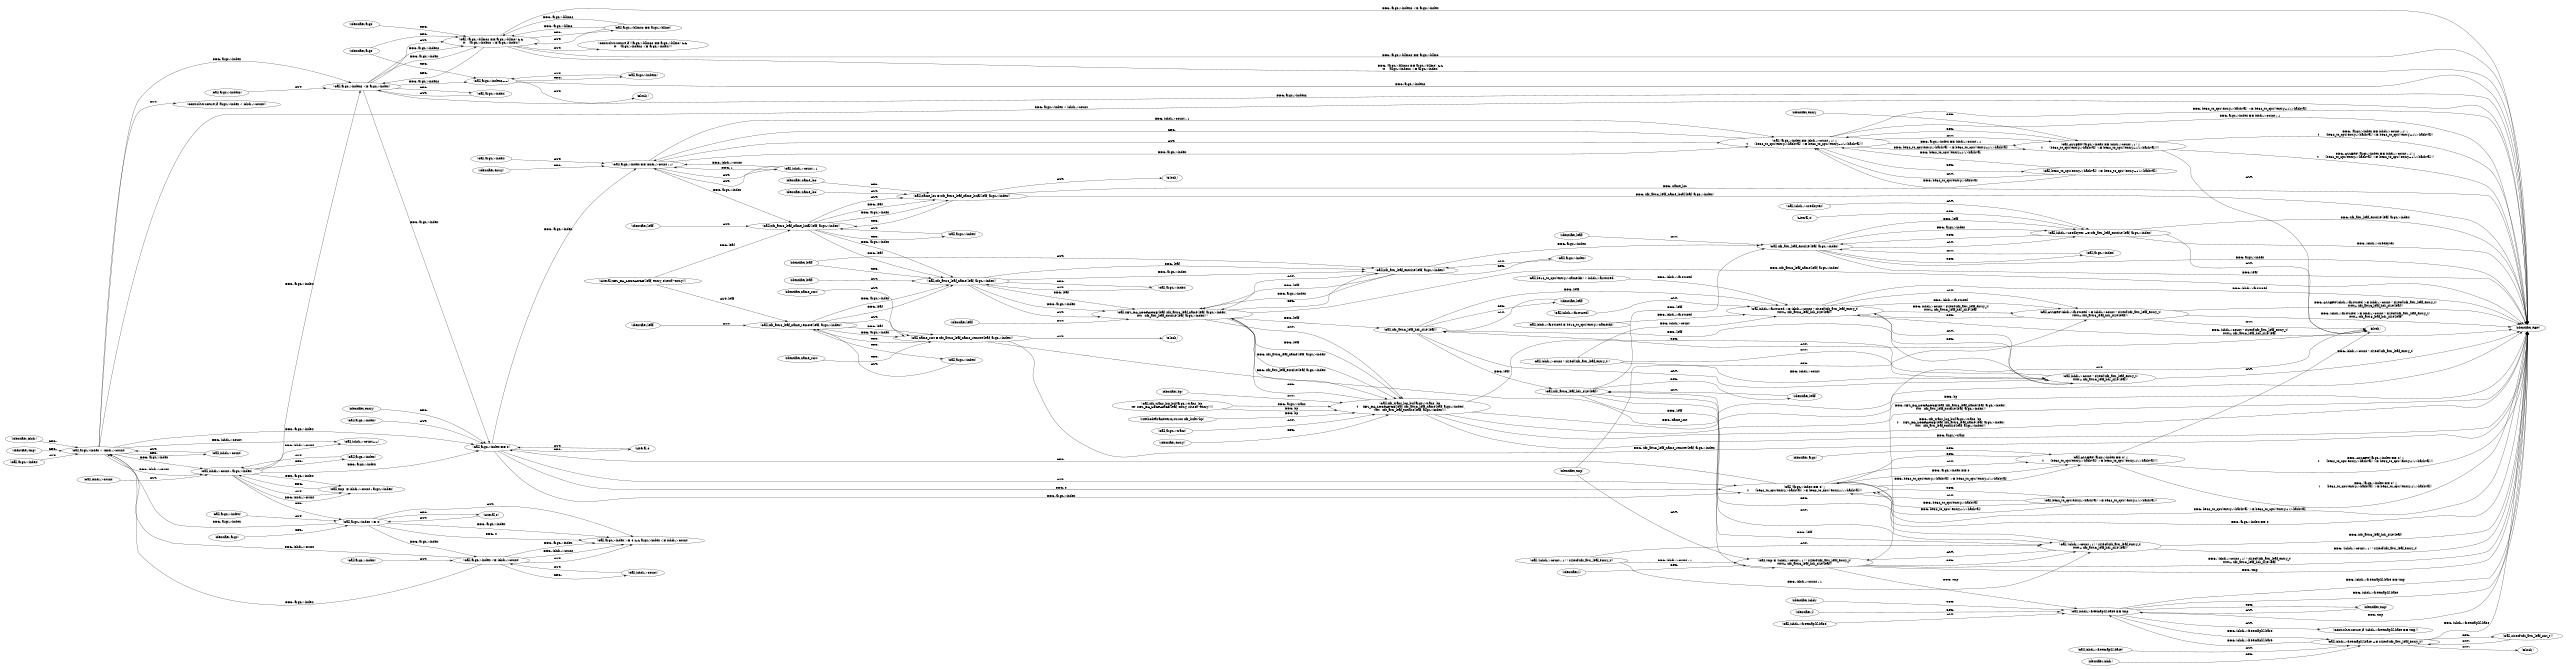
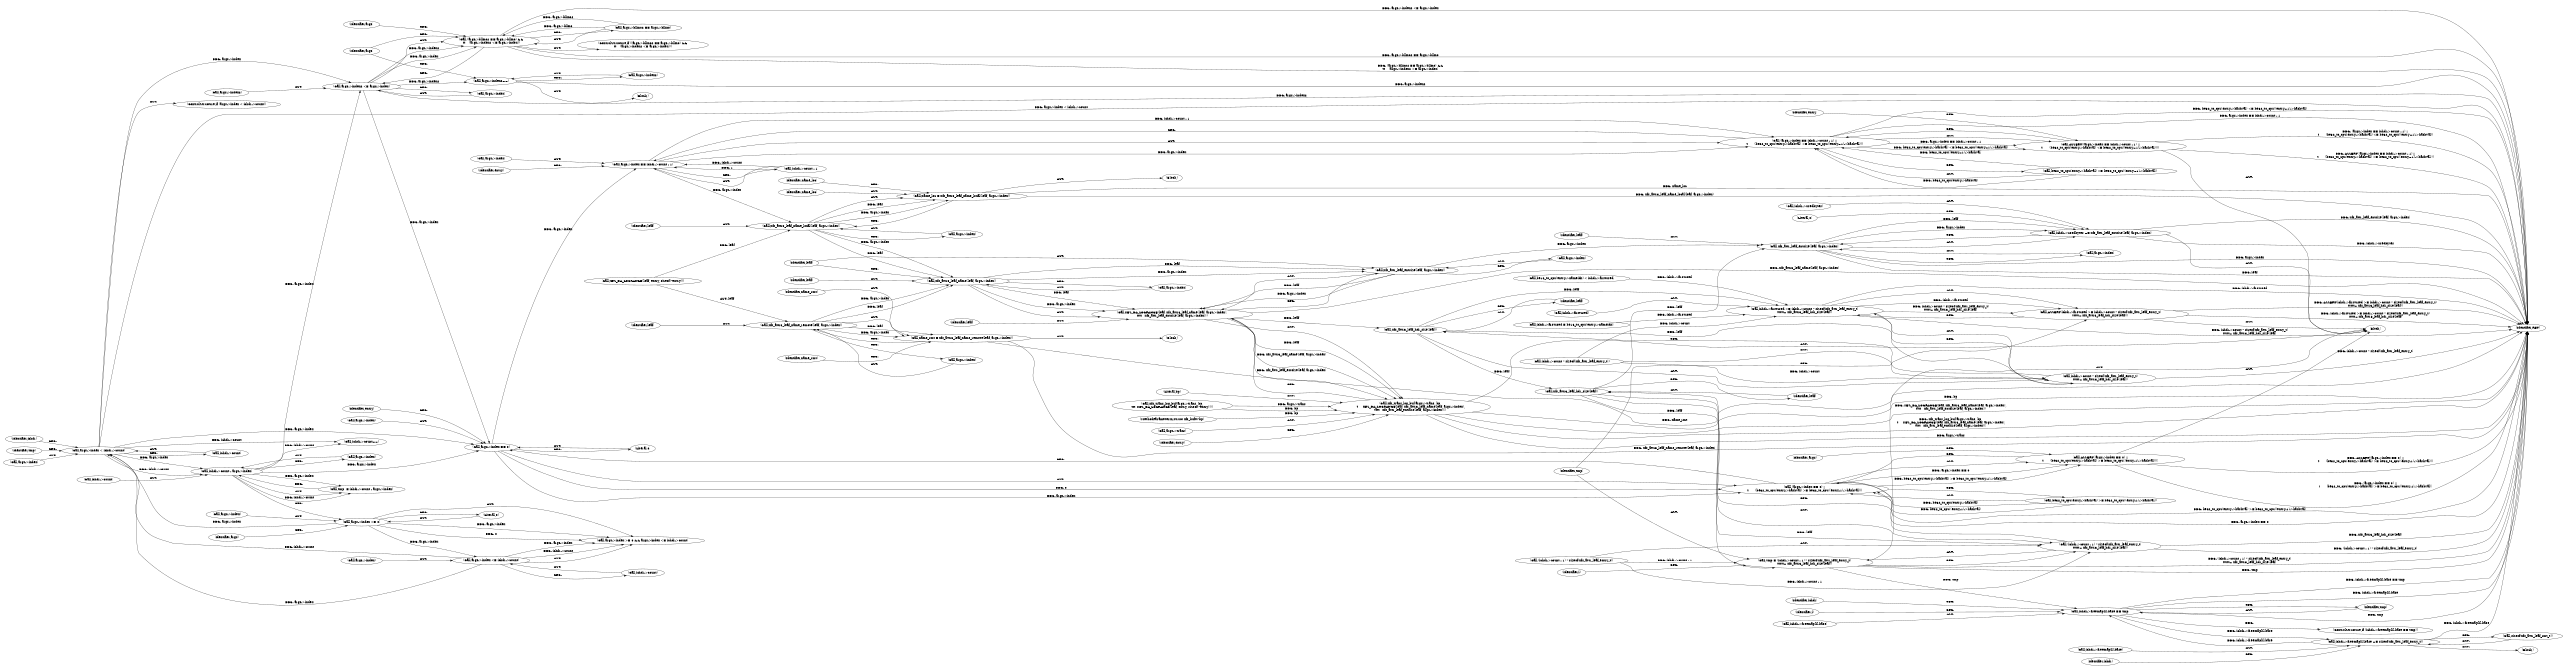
  digraph {
    rankdir=LR
    n1 [label="(Call,args->index2 <= args->index)"]
    n2 [label="(Call,(args->blkno2 == args->blkno) &&\n\t\t    (args->index2 <= args->index))"]
    n3 [label="(Call,args->index2++)"]
    n4 [label="(Call,args->index == 0)"]
    n5 [label="(Call,args->index)"]
    n6 [label="(Identifier,RET)"]
    n7 [label="(Call,args->blkno2 == args->blkno)"]
    n8 [label="(ControlStructure,if ((args->blkno2 == args->blkno) &&\n\t\t    (args->index2 <= args->index)))"]
    n9 [label="(Call,args->index2)"]
    n10 [label="(Block,)"]
    n11 [label="(Call,(args->index == 0) ||\n\t       (be32_to_cpu(entry->hashval) >= be32_to_cpu((entry-1)->hashval)))"]
    n12 [label="(Call,args->index == ichdr->count - 1)"]
    n13 [label="(Literal,0)"]
    n14 [label="(Call,args->index < ichdr->count)"]
    n15 [label="(Call,ichdr->count - args->index)"]
    n16 [label="(Call,ichdr->count)"]
    n17 [label="(ControlStructure,if (args->index < ichdr->count))"]
    n18 [label="(Call,ichdr->count++)"]
    n19 [label="(Call,args->index >= 0)"]
    n20 [label="(Call,tmp  = ichdr->count - args->index)"]
    n21 [label="(Call,args->index)"]
    n22 [label="(Call,args->index <= ichdr->count)"]
    n23 [label="(Call,ichdr->count)"]
    n24 [label="(Call,args->index >= 0 && args->index <= ichdr->count)"]
    n25 [label="(Literal,0)"]
    n26 [label="(Call,ASSERT((args->index == 0) ||\n\t       (be32_to_cpu(entry->hashval) >= be32_to_cpu((entry-1)->hashval))))"]
    n27 [label="(Call,be32_to_cpu(entry->hashval) >= be32_to_cpu((entry-1)->hashval))"]
    n28 [label="(Call,(args->index == ichdr->count - 1) ||\n\t       (be32_to_cpu(entry->hashval) <= be32_to_cpu((entry+1)->hashval)))"]
    n29 [label="(Call,xfs_attr3_leaf_name_local(leaf, args->index))"]
    n30 [label="(Call,ichdr->count - 1)"]
    n31 [label="(Block,)"]
    n32 [label="(Call,ASSERT((args->index == ichdr->count - 1) ||\n\t       (be32_to_cpu(entry->hashval) <= be32_to_cpu((entry+1)->hashval))))"]
    n33 [label="(Call,be32_to_cpu(entry->hashval) <= be32_to_cpu((entry+1)->hashval))"]
    n34 [label="(Call,name_loc = xfs_attr3_leaf_name_local(leaf, args->index))"]
    n35 [label="(Call,xfs_attr3_leaf_name(leaf, args->index))"]
    n36 [label="(Call,args->index)"]
    n37 [label="(Call,xfs_attr3_leaf_name_remote(leaf, args->index))"]
    n38 [label="(Call,name_rmt = xfs_attr3_leaf_name_remote(leaf, args->index))"]
    n39 [label="(Call,args->index)"]
    n40 [label="(Block,)"]
    n41 [label="(Call,XFS_DA_LOGRANGE(leaf, xfs_attr3_leaf_name(leaf, args->index),\n\t\t\t\t   xfs_attr_leaf_entsize(leaf, args->index)))"]
    n42 [label="(Call,xfs_attr_leaf_entsize(leaf, args->index))"]
    n43 [label="(Call,args->index)"]
    n44 [label="(Call,xfs_trans_log_buf(args->trans, bp,\n \t     XFS_DA_LOGRANGE(leaf, xfs_attr3_leaf_name(leaf, args->index),\n\t\t\t\t   xfs_attr_leaf_entsize(leaf, args->index))))"]
    n45 [label="(Call,xfs_attr3_leaf_hdr_size(leaf))"]
    n46 [label="(Call,xfs_attr_leaf_entsize(leaf, args->index))"]
    n47 [label="(Call,args->index)"]
    n48 [label="(Call,ichdr->firstused >= ichdr->count * sizeof(xfs_attr_leaf_entry_t)\n\t\t\t\t\t+ xfs_attr3_leaf_hdr_size(leaf))"]
    n49 [label="(Call,ichdr->count * sizeof(xfs_attr_leaf_entry_t)\n\t\t\t\t\t+ xfs_attr3_leaf_hdr_size(leaf))"]
    n50 [label="(Call,xfs_attr3_leaf_hdr_size(leaf))"]
    n51 [label="(Identifier,leaf)"]
    n52 [label="(Call,ASSERT(ichdr->firstused >= ichdr->count * sizeof(xfs_attr_leaf_entry_t)\n\t\t\t\t\t+ xfs_attr3_leaf_hdr_size(leaf)))"]
    n53 [label="(Call,tmp = (ichdr->count - 1) * sizeof(xfs_attr_leaf_entry_t)\n\t\t\t\t\t+ xfs_attr3_leaf_hdr_size(leaf))"]
    n54 [label="(Call,(ichdr->count - 1) * sizeof(xfs_attr_leaf_entry_t)\n\t\t\t\t\t+ xfs_attr3_leaf_hdr_size(leaf))"]
    n55 [label="(Identifier,leaf)"]
    n56 [label="(Call,ichdr->freemap[i].base == tmp)"]
    n57 [label="(Call,ichdr->usedbytes += xfs_attr_leaf_entsize(leaf, args->index))"]
    n58 [label="(Call,args->index)"]
    n59 [label="(Call,ichdr->freemap[i].base += sizeof(xfs_attr_leaf_entry_t))"]
    n60 [label="(ControlStructure,if (ichdr->freemap[i].base == tmp))"]
    n61 [label="(Identifier,tmp)"]
    n62 [label="(Call,sizeof(xfs_attr_leaf_rmt_t))"]
    n63 [label="(Block,)"]
    n64 [label="(Block,)"]
    n65 [label="(Identifier,i)"]
    n66 [label="(Identifier,leaf)"]
    n67 [label="(Call,(ichdr->count - 1) * sizeof(xfs_attr_leaf_entry_t))"]
    n68 [label="(Call,args->trans)"]
    n69 [label="(Identifier,args)"]
    n70 [label="(Identifier,ichdr)"]
    n71 [label="(Call,xfs_trans_log_buf(args->trans, bp,\n\t\t\t  XFS_DA_LOGRANGE(leaf, entry, sizeof(*entry))))"]
    n72 [label="(Identifier,entry)"]
    n73 [label="(Identifier,entry)"]
-   n74 [label="(Literal,XFS_DA_LOGRANGE(leaf, entry, sizeof(*entry)))"]
+   n74 [label="(Call,XFS_DA_LOGRANGE(leaf, entry, sizeof(*entry)))"]
    n75 [label="(Identifier,leaf)"]
    n76 [label="(Identifier,leaf)"]
    n77 [label="(Call,be16_to_cpu(entry->nameidx) < ichdr->firstused)"]
    n78 [label="(Call,args->index)"]
    n79 [label="(Identifier,leaf)"]
    n80 [label="(Call,args->index)"]
    n81 [label="(Call,ichdr->freemap[i].base)"]
    n82 [label="(Identifier,ichdr)"]
    n83 [label="(Identifier,entry)"]
    n84 [label="(Identifier,args)"]
    n85 [label="(Call,ichdr->usedbytes)"]
    n86 [label="(Call,ichdr->freemap[i].base)"]
    n87 [label="(Call,ichdr->firstused)"]
    n88 [label="(Identifier,tmp)"]
    n89 [label="(Call,args->index2)"]
    n90 [label="(Identifier,name_loc)"]
    n91 [label="(Identifier,name_rmt)"]
    n92 [label="(Identifier,name_rmt)"]
    n93 [label="(Identifier,ichdr)"]
    n94 [label="(Identifier,leaf)"]
-   n95 [label="(Identifier,bp)"]
+   n95 [label="(Literal,bp)"]
    n96 [label="(Identifier,leaf)"]
    n97 [label="(Identifier,name_loc)"]
    n98 [label="(Identifier,args)"]
    n99 [label="(Identifier,tmp)"]
    n100 [label="(Call,ichdr->firstused = be16_to_cpu(entry->nameidx))"]
    n101 [label="(Identifier,entry)"]
    n102 [label="(Identifier,i)"]
    n103 [label="(Call,args->index)"]
    n104 [label="(Call,args->index)"]
    n105 [label="(MethodParameterIn,struct xfs_buf\t\t*bp)"]
    n106 [label="(Literal,0)"]
    n107 [label="(Call,args->index)"]
    n108 [label="(Identifier,args)"]
    n109 [label="(Call,ichdr->count)"]
    n110 [label="(Call,ichdr->count * sizeof(xfs_attr_leaf_entry_t))"]
    n1 -> n2 [label="AST: "]
    n1 -> n2 [label="DDG: args->index2"]
    n1 -> n2 [label="DDG: args->index"]
    n1 -> n3 [label="DDG: args->index2"]
    n1 -> n4 [label="DDG: args->index"]
    n1 -> n5 [label="CFG: "]
    n1 -> n6 [label="DDG: args->index2"]
    n2 -> n1 [label="CFG: "]
    n2 -> n6 [label="DDG: args->blkno2 == args->blkno"]
    n2 -> n6 [label="DDG: (args->blkno2 == args->blkno) &&\n\t\t    (args->index2 <= args->index)"]
    n2 -> n6 [label="DDG: args->index2 <= args->index"]
    n2 -> n7 [label="CFG: "]
    n2 -> n8 [label="AST: "]
    n3 -> n6 [label="DDG: args->index2"]
    n3 -> n9 [label="CFG: "]
    n3 -> n10 [label="AST: "]
    n4 -> n11 [label="AST: "]
    n4 -> n11 [label="DDG: args->index"]
    n4 -> n11 [label="DDG: 0"]
    n4 -> n12 [label="DDG: args->index"]
    n4 -> n13 [label="CFG: "]
    n5 -> n1 [label="AST: "]
    n7 -> n2 [label="AST: "]
    n7 -> n2 [label="DDG: args->blkno2"]
    n7 -> n2 [label="DDG: args->blkno"]
    n9 -> n3 [label="AST: "]
    n11 -> n4 [label="CFG: "]
    n11 -> n6 [label="DDG: be32_to_cpu(entry->hashval) >= be32_to_cpu((entry-1)->hashval)"]
    n11 -> n6 [label="DDG: args->index == 0"]
    n11 -> n26 [label="AST: "]
    n11 -> n26 [label="DDG: args->index == 0"]
    n11 -> n26 [label="DDG: be32_to_cpu(entry->hashval) >= be32_to_cpu((entry-1)->hashval)"]
    n11 -> n27 [label="CFG: "]
    n12 -> n28 [label="AST: "]
    n12 -> n28 [label="DDG: args->index"]
    n12 -> n28 [label="DDG: ichdr->count - 1"]
    n12 -> n29 [label="DDG: args->index"]
-   n12 -> n30 [label="AST: "]
+   n12 -> n30 [label="CFG: "]
    n13 -> n4 [label="AST: "]
    n14 -> n1 [label="DDG: args->index"]
    n14 -> n4 [label="DDG: args->index"]
    n14 -> n6 [label="DDG: args->index < ichdr->count"]
    n14 -> n15 [label="DDG: ichdr->count"]
    n14 -> n15 [label="DDG: args->index"]
    n14 -> n16 [label="CFG: "]
    n14 -> n17 [label="AST: "]
    n14 -> n18 [label="DDG: ichdr->count"]
    n15 -> n1 [label="DDG: args->index"]
    n15 -> n4 [label="DDG: args->index"]
    n15 -> n18 [label="DDG: ichdr->count"]
    n15 -> n19 [label="CFG: "]
    n15 -> n20 [label="AST: "]
    n15 -> n20 [label="DDG: ichdr->count"]
    n15 -> n20 [label="DDG: args->index"]
    n15 -> n21 [label="CFG: "]
    n16 -> n14 [label="AST: "]
    n19 -> n14 [label="DDG: args->index"]
    n19 -> n22 [label="DDG: args->index"]
    n19 -> n24 [label="AST: "]
    n19 -> n24 [label="DDG: args->index"]
    n19 -> n24 [label="DDG: 0"]
    n19 -> n25 [label="CFG: "]
    n20 -> n15 [label="DDG: "]
    n21 -> n15 [label="AST: "]
    n22 -> n14 [label="DDG: args->index"]
    n22 -> n14 [label="DDG: ichdr->count"]
    n22 -> n23 [label="CFG: "]
    n22 -> n24 [label="AST: "]
    n22 -> n24 [label="DDG: args->index"]
    n22 -> n24 [label="DDG: ichdr->count"]
    n23 -> n22 [label="AST: "]
    n25 -> n19 [label="AST: "]
    n26 -> n6 [label="DDG: (args->index == 0) ||\n\t       (be32_to_cpu(entry->hashval) >= be32_to_cpu((entry-1)->hashval))"]
    n26 -> n6 [label="DDG: ASSERT((args->index == 0) ||\n\t       (be32_to_cpu(entry->hashval) >= be32_to_cpu((entry-1)->hashval)))"]
    n26 -> n11 [label="CFG: "]
    n26 -> n31 [label="AST: "]
    n27 -> n11 [label="AST: "]
    n27 -> n11 [label="DDG: be32_to_cpu(entry->hashval)"]
    n27 -> n11 [label="DDG: be32_to_cpu((entry-1)->hashval)"]
    n28 -> n6 [label="DDG: be32_to_cpu(entry->hashval) <= be32_to_cpu((entry+1)->hashval)"]
    n28 -> n6 [label="DDG: args->index == ichdr->count - 1"]
    n28 -> n12 [label="CFG: "]
    n28 -> n32 [label="AST: "]
    n28 -> n32 [label="DDG: args->index == ichdr->count - 1"]
    n28 -> n32 [label="DDG: be32_to_cpu(entry->hashval) <= be32_to_cpu((entry+1)->hashval)"]
    n28 -> n33 [label="CFG: "]
    n29 -> n34 [label="AST: "]
    n29 -> n34 [label="DDG: leaf"]
    n29 -> n34 [label="DDG: args->index"]
    n29 -> n35 [label="DDG: leaf"]
    n29 -> n35 [label="DDG: args->index"]
    n29 -> n36 [label="CFG: "]
    n30 -> n12 [label="AST: "]
    n30 -> n12 [label="DDG: ichdr->count"]
    n30 -> n12 [label="DDG: 1"]
    n32 -> n6 [label="DDG: (args->index == ichdr->count - 1) ||\n\t       (be32_to_cpu(entry->hashval) <= be32_to_cpu((entry+1)->hashval))"]
    n32 -> n6 [label="DDG: ASSERT((args->index == ichdr->count - 1) ||\n\t       (be32_to_cpu(entry->hashval) <= be32_to_cpu((entry+1)->hashval)))"]
    n32 -> n28 [label="CFG: "]
    n32 -> n31 [label="AST: "]
    n33 -> n28 [label="AST: "]
    n33 -> n28 [label="DDG: be32_to_cpu(entry->hashval)"]
    n33 -> n28 [label="DDG: be32_to_cpu((entry+1)->hashval)"]
    n34 -> n6 [label="DDG: name_loc"]
    n34 -> n6 [label="DDG: xfs_attr3_leaf_name_local(leaf, args->index)"]
    n34 -> n29 [label="CFG: "]
    n34 -> n40 [label="AST: "]
    n35 -> n41 [label="AST: "]
    n35 -> n41 [label="DDG: leaf"]
    n35 -> n41 [label="DDG: args->index"]
    n35 -> n42 [label="DDG: leaf"]
    n35 -> n42 [label="DDG: args->index"]
    n35 -> n43 [label="CFG: "]
    n36 -> n29 [label="AST: "]
    n37 -> n35 [label="DDG: leaf"]
    n37 -> n35 [label="DDG: args->index"]
    n37 -> n38 [label="AST: "]
    n37 -> n38 [label="DDG: leaf"]
    n37 -> n38 [label="DDG: args->index"]
    n37 -> n39 [label="CFG: "]
    n38 -> n6 [label="DDG: xfs_attr3_leaf_name_remote(leaf, args->index)"]
    n38 -> n6 [label="DDG: name_rmt"]
    n38 -> n37 [label="CFG: "]
    n38 -> n64 [label="AST: "]
    n39 -> n37 [label="AST: "]
    n41 -> n6 [label="DDG: xfs_attr3_leaf_name(leaf, args->index)"]
    n41 -> n42 [label="CFG: "]
    n41 -> n44 [label="AST: "]
    n41 -> n44 [label="DDG: leaf"]
    n41 -> n44 [label="DDG: xfs_attr3_leaf_name(leaf, args->index)"]
    n41 -> n44 [label="DDG: xfs_attr_leaf_entsize(leaf, args->index)"]
    n41 -> n45 [label="DDG: leaf"]
    n42 -> n41 [label="AST: "]
    n42 -> n41 [label="DDG: leaf"]
    n42 -> n41 [label="DDG: args->index"]
    n42 -> n46 [label="DDG: args->index"]
    n42 -> n47 [label="CFG: "]
    n43 -> n35 [label="AST: "]
    n44 -> n6 [label="DDG: args->trans"]
    n44 -> n6 [label="DDG: bp"]
    n44 -> n6 [label="DDG: XFS_DA_LOGRANGE(leaf, xfs_attr3_leaf_name(leaf, args->index),\n\t\t\t\t   xfs_attr_leaf_entsize(leaf, args->index))"]
    n44 -> n6 [label="DDG: xfs_trans_log_buf(args->trans, bp,\n \t     XFS_DA_LOGRANGE(leaf, xfs_attr3_leaf_name(leaf, args->index),\n\t\t\t\t   xfs_attr_leaf_entsize(leaf, args->index)))"]
    n44 -> n31 [label="AST: "]
    n44 -> n41 [label="CFG: "]
    n45 -> n48 [label="DDG: leaf"]
    n45 -> n49 [label="AST: "]
    n45 -> n49 [label="DDG: leaf"]
    n45 -> n50 [label="DDG: leaf"]
    n45 -> n51 [label="CFG: "]
    n46 -> n6 [label="DDG: leaf"]
    n46 -> n6 [label="DDG: args->index"]
    n46 -> n57 [label="AST: "]
    n46 -> n57 [label="DDG: leaf"]
    n46 -> n57 [label="DDG: args->index"]
    n46 -> n58 [label="CFG: "]
    n47 -> n42 [label="AST: "]
    n48 -> n6 [label="DDG: ichdr->count * sizeof(xfs_attr_leaf_entry_t)\n\t\t\t\t\t+ xfs_attr3_leaf_hdr_size(leaf)"]
    n48 -> n6 [label="DDG: ichdr->firstused"]
    n48 -> n49 [label="CFG: "]
    n48 -> n52 [label="AST: "]
    n48 -> n52 [label="DDG: ichdr->firstused"]
    n48 -> n52 [label="DDG: ichdr->count * sizeof(xfs_attr_leaf_entry_t)\n\t\t\t\t\t+ xfs_attr3_leaf_hdr_size(leaf)"]
    n49 -> n6 [label="DDG: ichdr->count * sizeof(xfs_attr_leaf_entry_t)"]
    n49 -> n45 [label="CFG: "]
    n49 -> n48 [label="AST: "]
    n50 -> n46 [label="DDG: leaf"]
    n50 -> n53 [label="DDG: leaf"]
    n50 -> n54 [label="AST: "]
    n50 -> n54 [label="DDG: leaf"]
    n50 -> n55 [label="CFG: "]
    n51 -> n45 [label="AST: "]
    n52 -> n6 [label="DDG: ASSERT(ichdr->firstused >= ichdr->count * sizeof(xfs_attr_leaf_entry_t)\n\t\t\t\t\t+ xfs_attr3_leaf_hdr_size(leaf))"]
    n52 -> n6 [label="DDG: ichdr->firstused >= ichdr->count * sizeof(xfs_attr_leaf_entry_t)\n\t\t\t\t\t+ xfs_attr3_leaf_hdr_size(leaf)"]
    n52 -> n31 [label="AST: "]
    n52 -> n48 [label="CFG: "]
    n53 -> n6 [label="DDG: (ichdr->count - 1) * sizeof(xfs_attr_leaf_entry_t)\n\t\t\t\t\t+ xfs_attr3_leaf_hdr_size(leaf)"]
    n53 -> n6 [label="DDG: tmp"]
    n53 -> n31 [label="AST: "]
    n53 -> n54 [label="CFG: "]
    n53 -> n56 [label="DDG: tmp"]
    n54 -> n6 [label="DDG: (ichdr->count - 1) * sizeof(xfs_attr_leaf_entry_t)"]
    n54 -> n6 [label="DDG: xfs_attr3_leaf_hdr_size(leaf)"]
    n54 -> n50 [label="CFG: "]
    n54 -> n53 [label="AST: "]
    n55 -> n50 [label="AST: "]
    n56 -> n6 [label="DDG: ichdr->freemap[i].base"]
    n56 -> n6 [label="DDG: tmp"]
    n56 -> n6 [label="DDG: ichdr->freemap[i].base == tmp"]
    n56 -> n59 [label="DDG: ichdr->freemap[i].base"]
-   n56 -> n60 [label="AST: "]
+   n56 -> n60 [label="DDG: "]
    n56 -> n61 [label="CFG: "]
    n57 -> n6 [label="DDG: xfs_attr_leaf_entsize(leaf, args->index)"]
    n57 -> n6 [label="DDG: ichdr->usedbytes"]
    n57 -> n31 [label="AST: "]
    n57 -> n46 [label="CFG: "]
    n58 -> n46 [label="AST: "]
    n59 -> n6 [label="DDG: ichdr->freemap[i].base"]
    n59 -> n56 [label="DDG: ichdr->freemap[i].base"]
    n59 -> n62 [label="CFG: "]
    n59 -> n63 [label="AST: "]
    n61 -> n56 [label="AST: "]
    n62 -> n59 [label="AST: "]
    n65 -> n53 [label="CFG: "]
    n66 -> n29 [label="AST: "]
    n67 -> n53 [label="DDG: ichdr->count - 1"]
    n67 -> n54 [label="AST: "]
    n67 -> n54 [label="DDG: ichdr->count - 1"]
    n68 -> n44 [label="AST: "]
    n69 -> n2 [label="CFG: "]
    n70 -> n59 [label="CFG: "]
    n71 -> n44 [label="DDG: args->trans"]
    n71 -> n44 [label="DDG: bp"]
    n72 -> n44 [label="CFG: "]
    n73 -> n32 [label="CFG: "]
    n74 -> n29 [label="DDG: leaf"]
    n74 -> n37 [label="AST: leaf"]
    n75 -> n46 [label="AST: "]
    n76 -> n41 [label="AST: "]
    n77 -> n48 [label="DDG: ichdr->firstused"]
    n78 -> n22 [label="AST: "]
    n79 -> n35 [label="CFG: "]
    n79 -> n42 [label="AST: "]
    n80 -> n12 [label="AST: "]
    n81 -> n56 [label="AST: "]
    n82 -> n14 [label="CFG: "]
    n83 -> n4 [label="CFG: "]
    n84 -> n26 [label="CFG: "]
    n85 -> n57 [label="AST: "]
    n86 -> n59 [label="AST: "]
    n87 -> n48 [label="AST: "]
    n88 -> n14 [label="CFG: "]
    n89 -> n1 [label="AST: "]
    n90 -> n34 [label="CFG: "]
    n91 -> n38 [label="CFG: "]
    n92 -> n38 [label="AST: "]
    n93 -> n56 [label="CFG: "]
    n94 -> n37 [label="AST: "]
    n95 -> n44 [label="AST: "]
    n96 -> n35 [label="AST: "]
    n97 -> n34 [label="AST: "]
    n98 -> n19 [label="CFG: "]
    n99 -> n52 [label="CFG: "]
    n99 -> n53 [label="AST: "]
    n100 -> n48 [label="DDG: ichdr->firstused"]
    n101 -> n12 [label="CFG: "]
    n102 -> n56 [label="CFG: "]
    n103 -> n19 [label="AST: "]
    n104 -> n14 [label="AST: "]
    n105 -> n44 [label="DDG: bp"]
    n106 -> n57 [label="CFG: "]
    n107 -> n4 [label="AST: "]
    n108 -> n2 [label="CFG: "]
    n108 -> n3 [label="CFG: "]
    n109 -> n15 [label="AST: "]
    n110 -> n48 [label="DDG: ichdr->count"]
    n110 -> n49 [label="AST: "]
    n110 -> n49 [label="DDG: ichdr->count"]
  }
